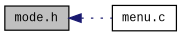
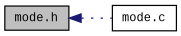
  digraph {
    rankdir=LR
    fontname="Liberation Mono"
    node [color=black fontname="Liberation Mono" fontsize=10 shape=record style=filled]
    n1 [fillcolor=grey75 fontcolor=black height=0.2 label="mode.h" width=0.4]
-   n2 [fillcolor=white height=0.2 label="menu.c" width=0.4]
+   n2 [fillcolor=white height=0.2 label="mode.c" width=0.4]
    n1 -> n2 [color=midnightblue dir=back fontname="Liberation Mono" fontsize=10 labelfontname=Helvetica labelfontsize=10 style=dotted]
  }
